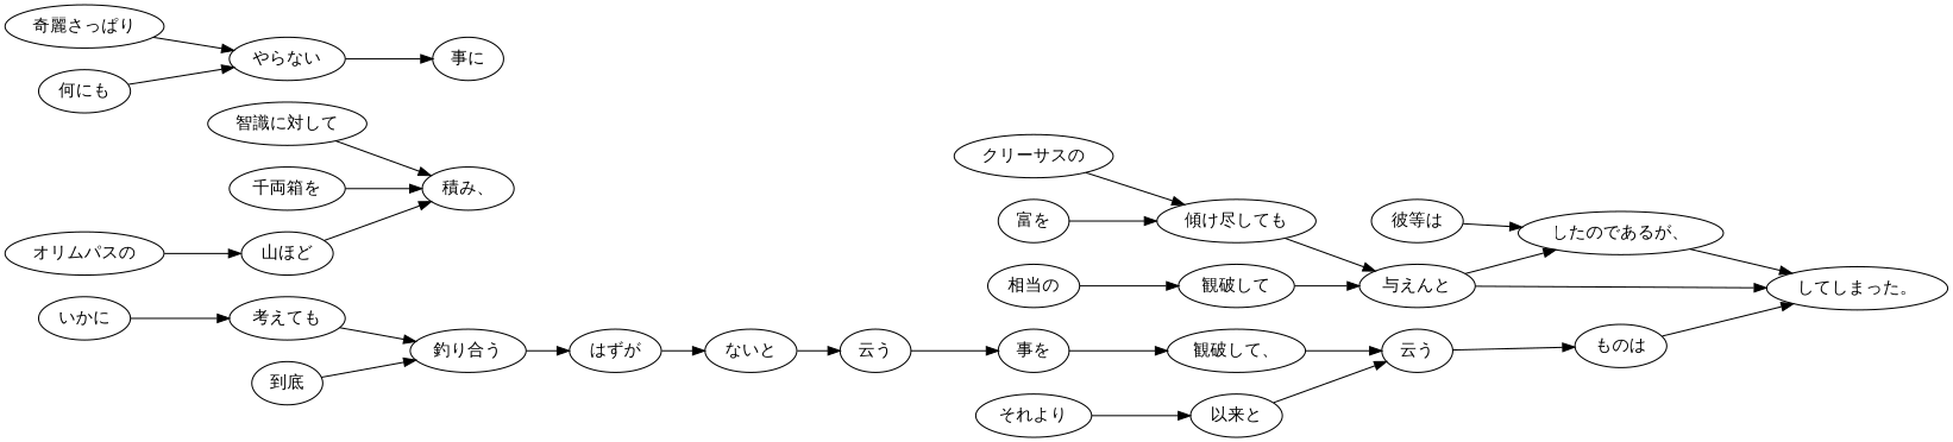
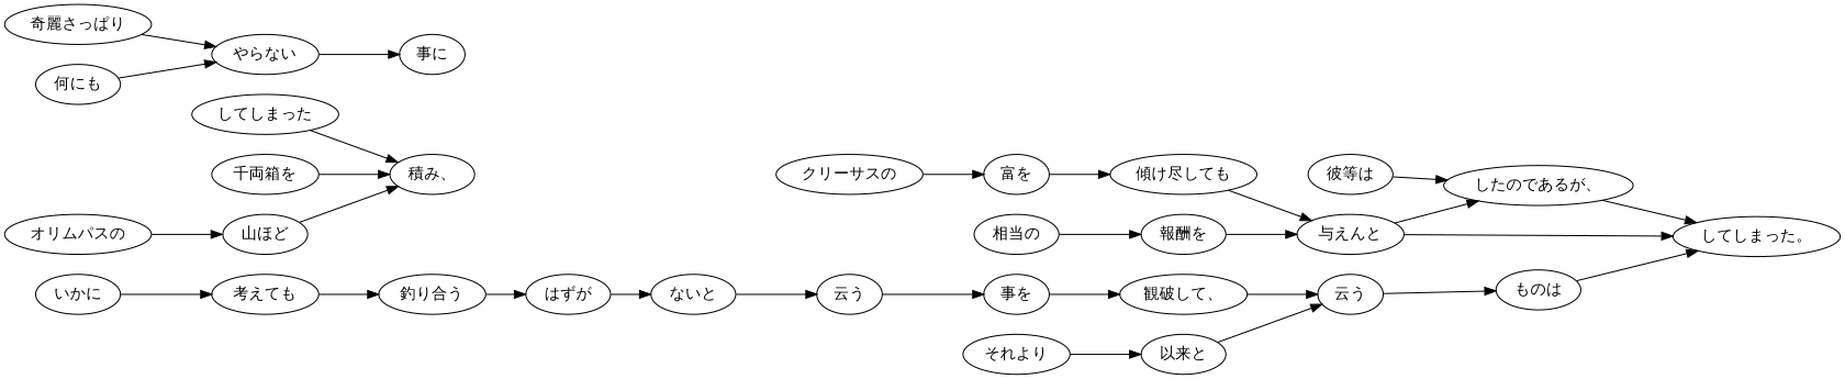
  digraph {
    fontname=Inter
    rankdir=LR
    node [fontname=Inter]
    edge [fontname=Inter]
    n1 [label="彼等は"]
    n2 [label="したのであるが、"]
    n3 [label="してしまった。"]
-   n4 [label="智識に対して"]
+   n4 [label="してしまった"]
    n5 [label="積み、"]
    n6 [label="千両箱を"]
    n7 [label="オリムパスの"]
    n8 [label="山ほど"]
    n9 [label="傾け尽しても"]
    n10 [label="与えんと"]
    n11 [label="クリーサスの"]
    n12 [label="富を"]
    n13 [label="相当の"]
-   n14 [label="観破して"]
+   n14 [label="報酬を"]
    n15 [label="いかに"]
    n16 [label="考えても"]
    n17 [label="釣り合う"]
    n18 [label="はずが"]
-   n19 [label="到底"]
    n20 [label="ないと"]
    n21 [label="云う"]
    n22 [label="事を"]
    n23 [label="観破して、"]
    n24 [label="云う"]
    n25 [label="ものは"]
    n26 [label="それより"]
    n27 [label="以来と"]
    n28 [label="奇麗さっぱり"]
    n29 [label="やらない"]
    n30 [label="事に"]
    n31 [label="何にも"]
    n1 -> n2
    n2 -> n3
    n4 -> n5
    n6 -> n5
    n7 -> n8
    n8 -> n5
    n9 -> n10
    n10 -> n2
    n10 -> n3
-   n11 -> n9
+   n11 -> n12
    n12 -> n9
    n13 -> n14
    n14 -> n10
    n15 -> n16
    n16 -> n17
    n17 -> n18
    n18 -> n20
-   n19 -> n17
    n20 -> n21
    n21 -> n22
    n22 -> n23
    n23 -> n24
    n24 -> n25
    n25 -> n3
    n26 -> n27
    n27 -> n24
    n28 -> n29
    n29 -> n30
    n31 -> n29
  }
